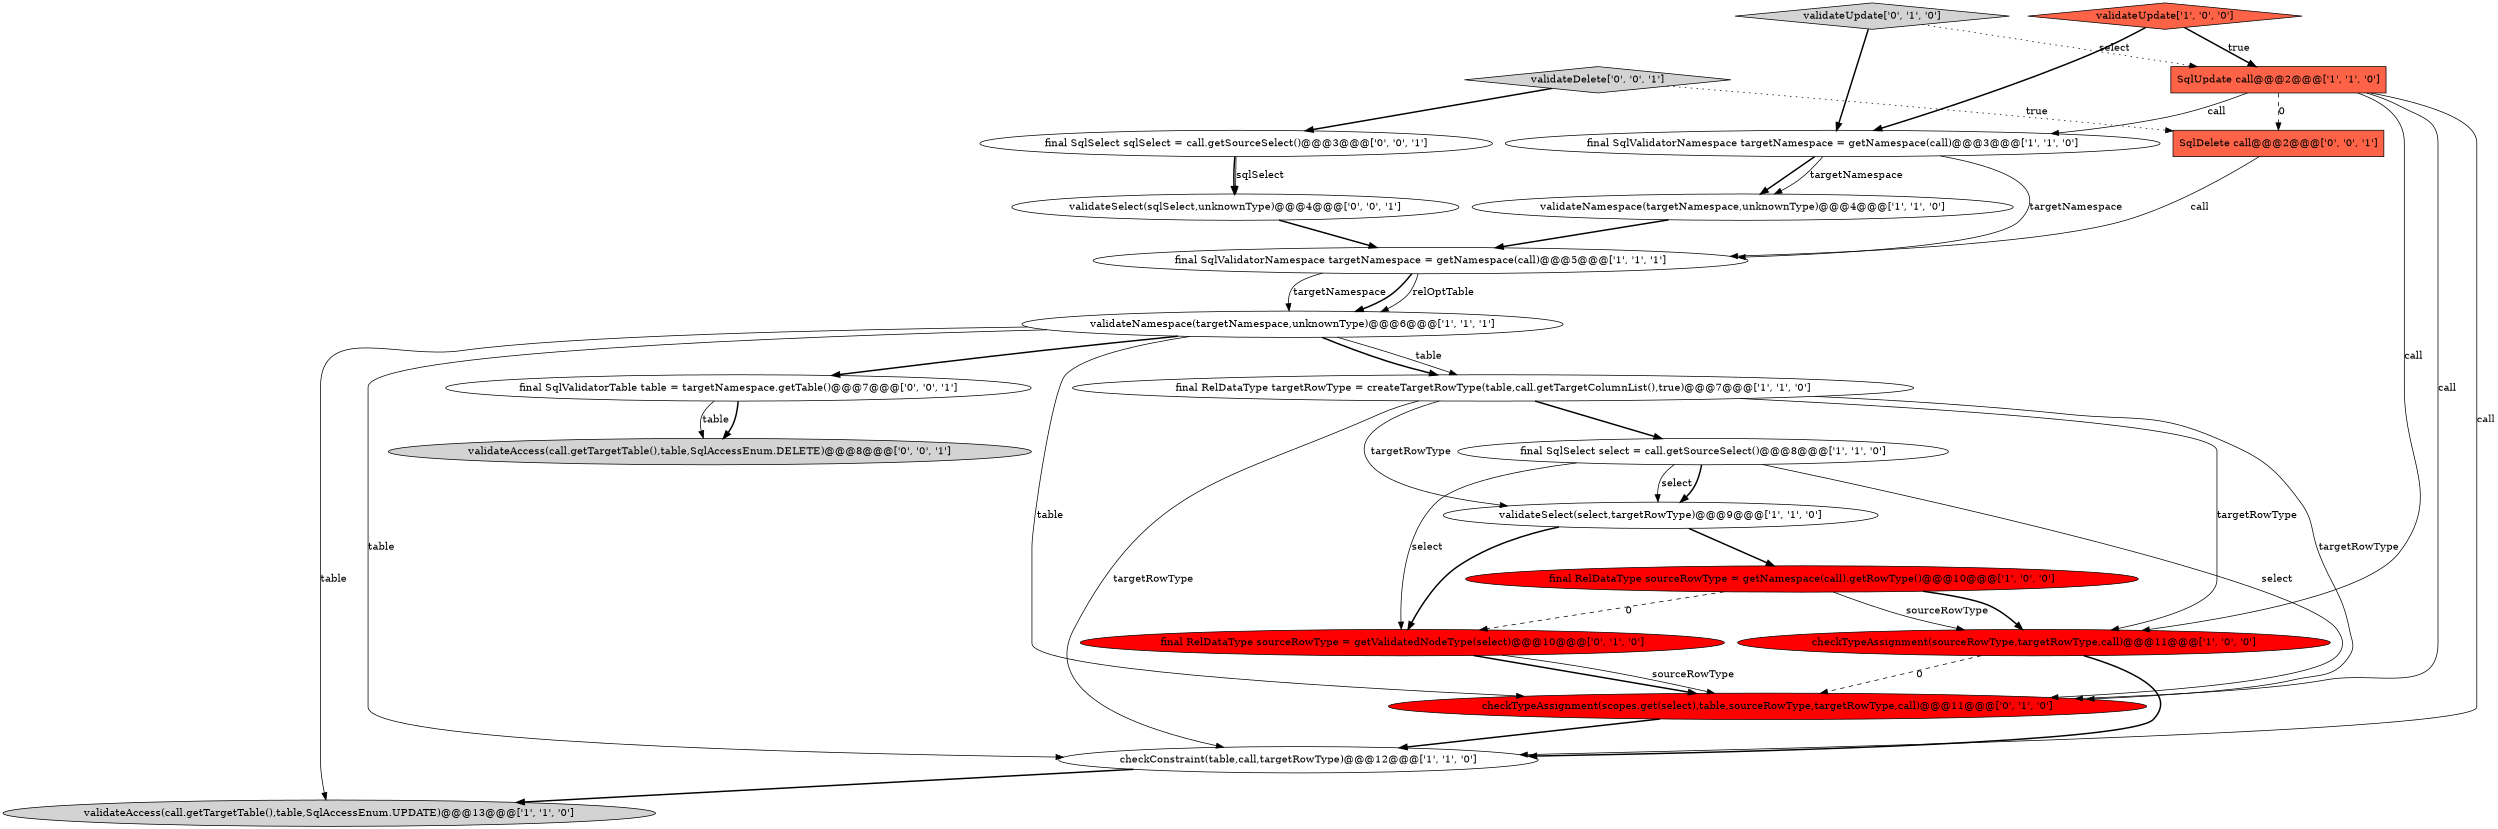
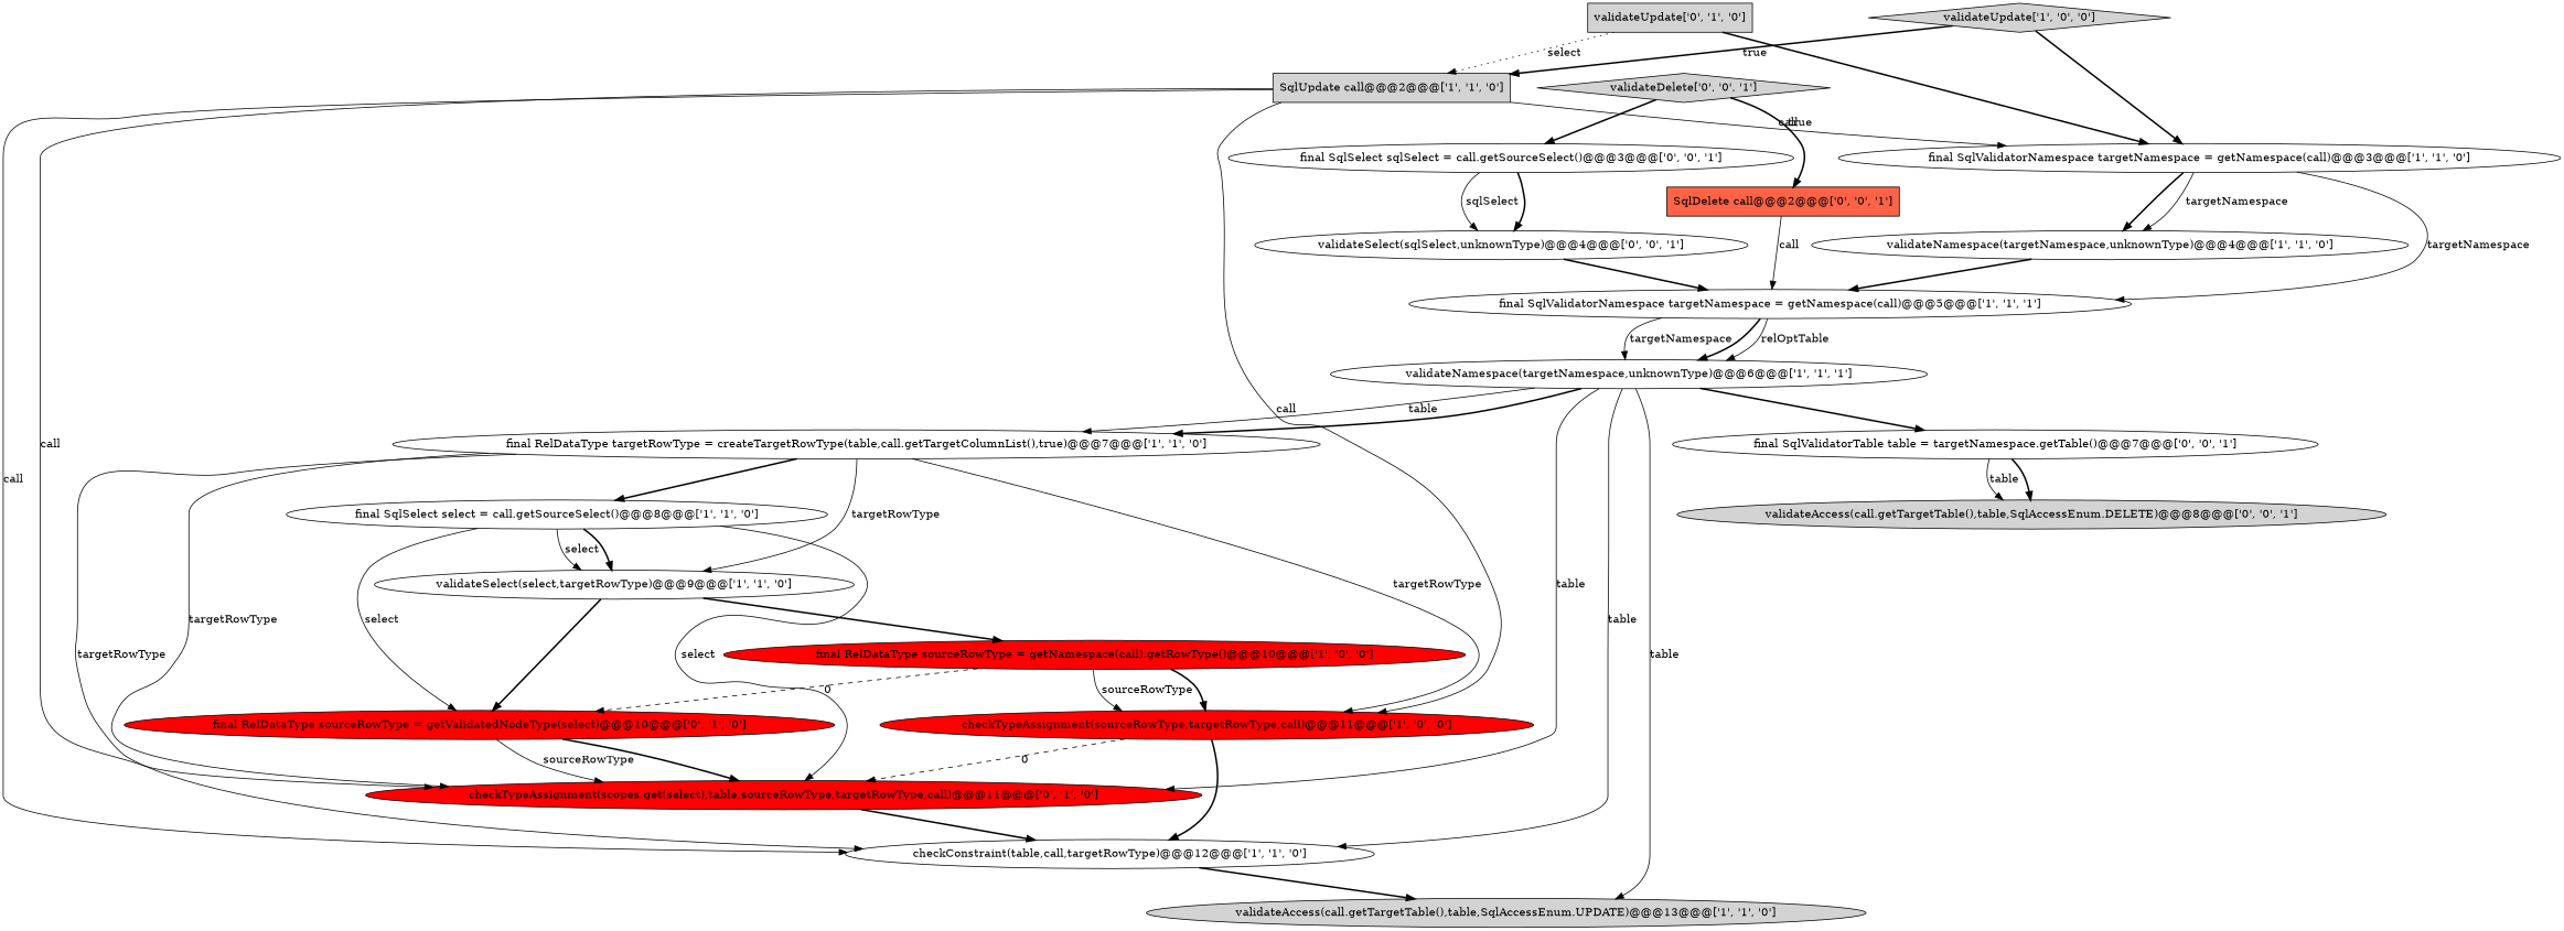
  digraph {
    node [fillcolor=white shape=ellipse style=filled]
    edge [style=solid]
    n1 [fillcolor=lightgray label="validateDelete['0', '0', '1']" shape=diamond]
    n2 [label="final SqlSelect sqlSelect = call.getSourceSelect()@@@3@@@['0', '0', '1']"]
    n3 [fillcolor=tomato label="SqlDelete call@@@2@@@['0', '0', '1']" shape=box]
    n4 [label="validateSelect(sqlSelect,unknownType)@@@4@@@['0', '0', '1']"]
    n5 [label="final SqlValidatorNamespace targetNamespace = getNamespace(call)@@@5@@@['1', '1', '1']"]
    n6 [label="checkConstraint(table,call,targetRowType)@@@12@@@['1', '1', '0']"]
    n7 [fillcolor=lightgray label="validateAccess(call.getTargetTable(),table,SqlAccessEnum.UPDATE)@@@13@@@['1', '1', '0']"]
-   n8 [fillcolor=tomato label="validateUpdate['1', '0', '0']" shape=diamond]
-   n9 [fillcolor=tomato label="SqlUpdate call@@@2@@@['1', '1', '0']" shape=box]
+   n8 [fillcolor=lightgray label="validateUpdate['1', '0', '0']" shape=diamond]
+   n9 [fillcolor=lightgray label="SqlUpdate call@@@2@@@['1', '1', '0']" shape=box]
    n10 [label="final SqlValidatorNamespace targetNamespace = getNamespace(call)@@@3@@@['1', '1', '0']"]
    n11 [fillcolor=red label="checkTypeAssignment(scopes.get(select),table,sourceRowType,targetRowType,call)@@@11@@@['0', '1', '0']"]
    n12 [fillcolor=red label="checkTypeAssignment(sourceRowType,targetRowType,call)@@@11@@@['1', '0', '0']"]
    n13 [label="validateNamespace(targetNamespace,unknownType)@@@4@@@['1', '1', '0']"]
    n14 [fillcolor=red label="final RelDataType sourceRowType = getNamespace(call).getRowType()@@@10@@@['1', '0', '0']"]
    n15 [fillcolor=red label="final RelDataType sourceRowType = getValidatedNodeType(select)@@@10@@@['0', '1', '0']"]
    n16 [label="final SqlValidatorTable table = targetNamespace.getTable()@@@7@@@['0', '0', '1']"]
    n17 [fillcolor=lightgray label="validateAccess(call.getTargetTable(),table,SqlAccessEnum.DELETE)@@@8@@@['0', '0', '1']"]
    n18 [label="validateNamespace(targetNamespace,unknownType)@@@6@@@['1', '1', '1']"]
    n19 [label="final SqlSelect select = call.getSourceSelect()@@@8@@@['1', '1', '0']"]
    n20 [label="validateSelect(select,targetRowType)@@@9@@@['1', '1', '0']"]
    n21 [label="final RelDataType targetRowType = createTargetRowType(table,call.getTargetColumnList(),true)@@@7@@@['1', '1', '0']"]
-   n22 [fillcolor=lightgray label="validateUpdate['0', '1', '0']" shape=diamond]
+   n22 [fillcolor=lightgray label="validateUpdate['0', '1', '0']" shape=box]
    n1 -> n2 [style=bold]
-   n1 -> n3 [label=true style=dotted]
+   n1 -> n3 [label=true style=bold]
    n2 -> n4 [style=bold]
    n2 -> n4 [label=sqlSelect]
    n3 -> n5 [label=call]
    n4 -> n5 [style=bold]
    n5 -> n18 [label=relOptTable]
    n5 -> n18 [label=targetNamespace]
    n5 -> n18 [style=bold]
    n6 -> n7 [style=bold]
    n8 -> n9 [label=true style=bold]
    n8 -> n10 [style=bold]
-   n9 -> n3 [label=0 style=dashed]
    n9 -> n6 [label=call]
    n9 -> n10 [label=call]
    n9 -> n11 [label=call]
    n9 -> n12 [label=call]
    n10 -> n5 [label=targetNamespace]
    n10 -> n13 [style=bold]
    n10 -> n13 [label=targetNamespace]
    n11 -> n6 [style=bold]
    n12 -> n6 [style=bold]
    n12 -> n11 [label=0 style=dashed]
    n13 -> n5 [style=bold]
    n14 -> n12 [label=sourceRowType]
    n14 -> n12 [style=bold]
    n14 -> n15 [label=0 style=dashed]
    n15 -> n11 [style=bold]
    n15 -> n11 [label=sourceRowType]
    n16 -> n17 [style=bold]
    n16 -> n17 [label=table]
    n18 -> n6 [label=table]
    n18 -> n7 [label=table]
    n18 -> n11 [label=table]
    n18 -> n16 [style=bold]
    n18 -> n21 [style=bold]
    n18 -> n21 [label=table]
    n19 -> n11 [label=select]
    n19 -> n15 [label=select]
    n19 -> n20 [label=select]
    n19 -> n20 [style=bold]
    n20 -> n14 [style=bold]
    n20 -> n15 [style=bold]
    n21 -> n6 [label=targetRowType]
    n21 -> n11 [label=targetRowType]
    n21 -> n12 [label=targetRowType]
    n21 -> n19 [style=bold]
    n21 -> n20 [label=targetRowType]
    n22 -> n9 [label=select style=dotted]
    n22 -> n10 [style=bold]
  }
